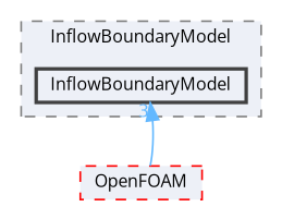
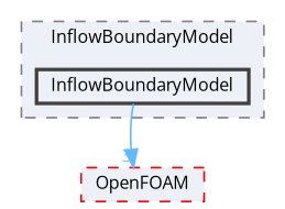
  digraph {
    compound=true
    fontname="Open Sans"
    node [fillcolor="#edf0f7" fontname="Open Sans" fontsize=10 shape=box]
    n1 [color=grey25 height=0.2 label=InflowBoundaryModel style="filled,bold" width=0.4]
    n2 [color=red height=0.2 label=OpenFOAM style="filled,dashed" width=0.4]
    subgraph cluster_1 {
      bgcolor="#edf0f7"
      fontsize=10
      label=InflowBoundaryModel
      pencolor=grey50
      style="filled,dashed"
      n1
    }
-   n2 -> n1 [color=steelblue1 fontcolor=steelblue1 fontname="Open Sans" fontsize=10 headlabel=3 labeldistance=1.5 labelfontname=Helvetica labelfontsize=10]
+   n1 -> n2 [color=steelblue1 fontcolor=steelblue1 fontname="Open Sans" fontsize=10 headlabel=3 labeldistance=1.5 labelfontname=Helvetica labelfontsize=10]
  }
